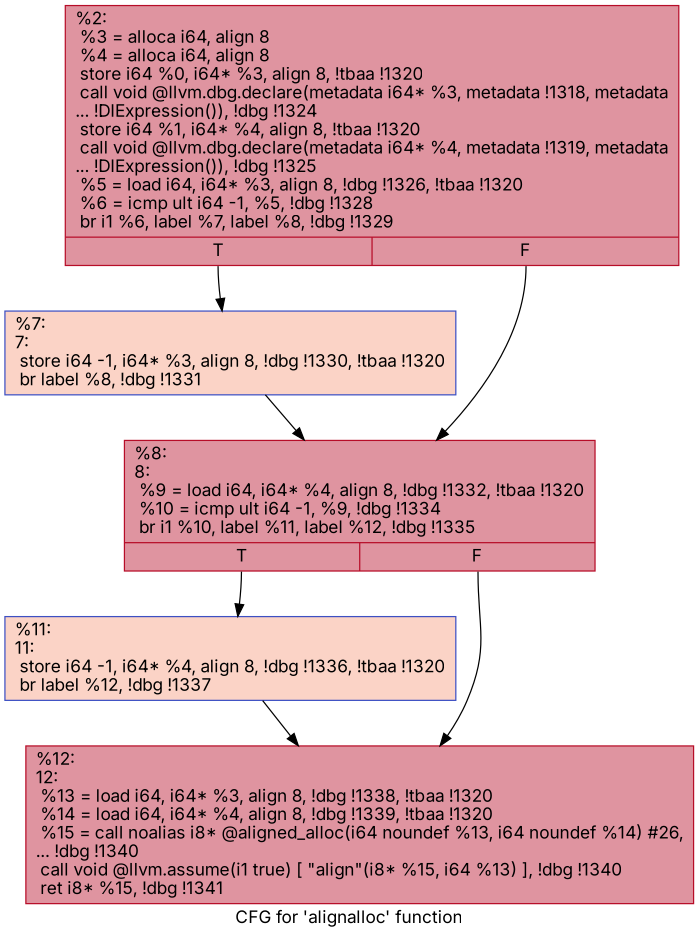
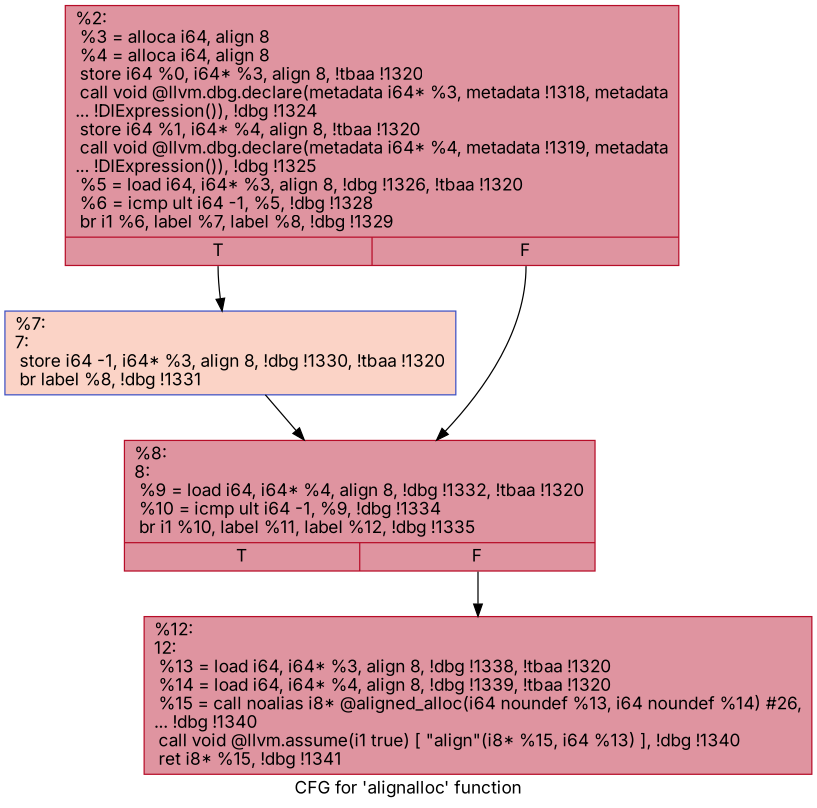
  digraph {
    label="CFG for 'alignalloc' function"
    fontname=Inter
    node [color="#b70d28ff" fillcolor="#b70d2870" shape=record style=filled fontname=Inter]
    edge [fontname=Inter]
    n1 [label="{%2:\l  %3 = alloca i64, align 8\l  %4 = alloca i64, align 8\l  store i64 %0, i64* %3, align 8, !tbaa !1320\l  call void @llvm.dbg.declare(metadata i64* %3, metadata !1318, metadata\l... !DIExpression()), !dbg !1324\l  store i64 %1, i64* %4, align 8, !tbaa !1320\l  call void @llvm.dbg.declare(metadata i64* %4, metadata !1319, metadata\l... !DIExpression()), !dbg !1325\l  %5 = load i64, i64* %3, align 8, !dbg !1326, !tbaa !1320\l  %6 = icmp ult i64 -1, %5, !dbg !1328\l  br i1 %6, label %7, label %8, !dbg !1329\l|{<s0>T|<s1>F}}"]
    n2 [color="#3d50c3ff" fillcolor="#f59c7d70" label="{%7:\l7:                                                \l  store i64 -1, i64* %3, align 8, !dbg !1330, !tbaa !1320\l  br label %8, !dbg !1331\l}"]
    n3 [label="{%8:\l8:                                                \l  %9 = load i64, i64* %4, align 8, !dbg !1332, !tbaa !1320\l  %10 = icmp ult i64 -1, %9, !dbg !1334\l  br i1 %10, label %11, label %12, !dbg !1335\l|{<s0>T|<s1>F}}"]
-   n4 [color="#3d50c3ff" fillcolor="#f59c7d70" label="{%11:\l11:                                               \l  store i64 -1, i64* %4, align 8, !dbg !1336, !tbaa !1320\l  br label %12, !dbg !1337\l}"]
    n5 [label="{%12:\l12:                                               \l  %13 = load i64, i64* %3, align 8, !dbg !1338, !tbaa !1320\l  %14 = load i64, i64* %4, align 8, !dbg !1339, !tbaa !1320\l  %15 = call noalias i8* @aligned_alloc(i64 noundef %13, i64 noundef %14) #26,\l... !dbg !1340\l  call void @llvm.assume(i1 true) [ \"align\"(i8* %15, i64 %13) ], !dbg !1340\l  ret i8* %15, !dbg !1341\l}"]
    n1 -> n2 [tailport=s0]
    n1 -> n3 [tailport=s1]
    n2 -> n3
-   n3 -> n4 [tailport=s0]
    n3 -> n5 [tailport=s1]
-   n4 -> n5
  }
